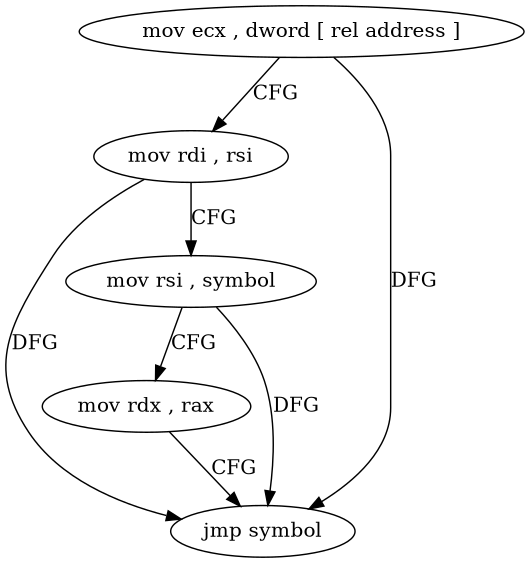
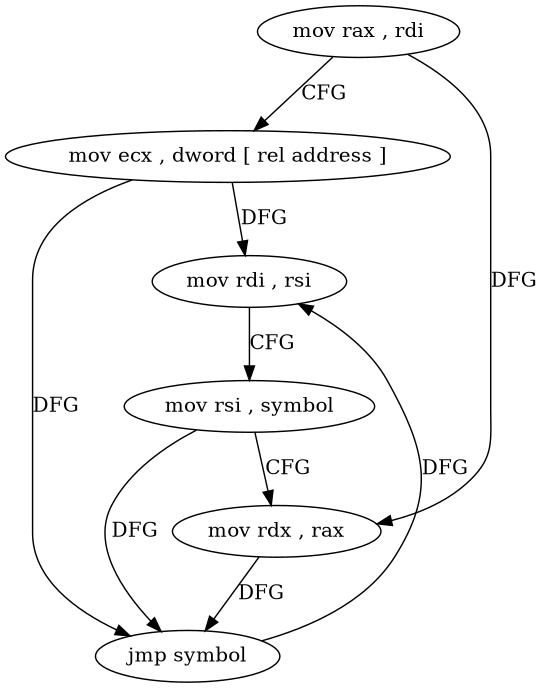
  digraph {
+   n1 [label="mov rax , rdi"]
    n2 [label="mov ecx , dword [ rel address ]"]
    n3 [label="mov rdx , rax"]
    n4 [label="mov rdi , rsi"]
    n5 [label="jmp symbol"]
    n6 [label="mov rsi , symbol"]
-   n2 -> n4 [label=CFG]
+   n1 -> n2 [label=CFG]
+   n1 -> n3 [label=DFG]
+   n2 -> n4 [label=DFG]
    n2 -> n5 [label=DFG]
-   n3 -> n5 [label=CFG]
-   n4 -> n5 [label=DFG]
+   n3 -> n5 [label=DFG]
+   n5 -> n4 [label=DFG]
    n4 -> n6 [label=CFG]
    n6 -> n3 [label=CFG]
    n6 -> n5 [label=DFG]
  }
